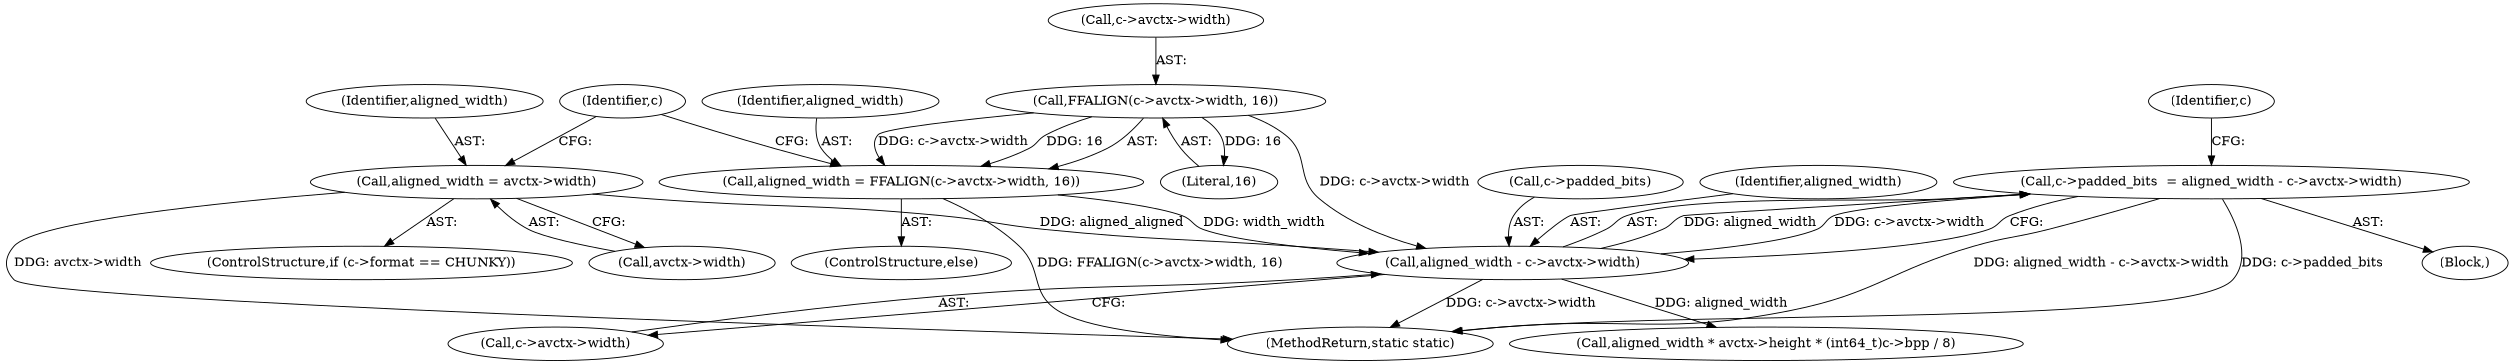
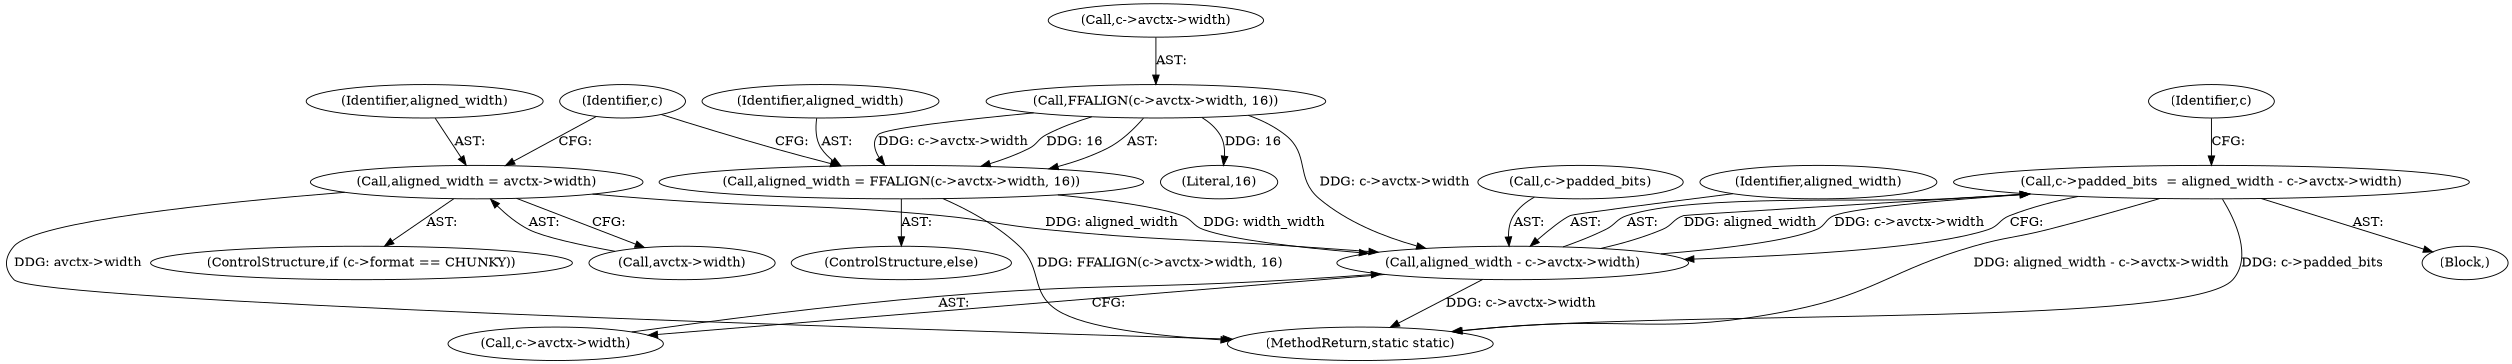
  digraph {
    n1 [label="(Call,c->padded_bits  = aligned_width - c->avctx->width)"]
    n2 [label="(Call,aligned_width - c->avctx->width)"]
    n3 [label="(Block,)"]
    n4 [label="(MethodReturn,static static)"]
    n5 [label="(Call,c->avctx->width)"]
-   n6 [label="(Call,aligned_width * avctx->height * (int64_t)c->bpp / 8)"]
    n7 [label="(Call,aligned_width = avctx->width)"]
    n8 [label="(Call,avctx->width)"]
    n9 [label="(ControlStructure,if (c->format == CHUNKY))"]
    n10 [label="(Call,aligned_width = FFALIGN(c->avctx->width, 16))"]
    n11 [label="(ControlStructure,else)"]
    n12 [label="(Call,FFALIGN(c->avctx->width, 16))"]
    n13 [label="(Literal,16)"]
    n14 [label="(Call,c->padded_bits)"]
    n15 [label="(Call,c->avctx->width)"]
    n16 [label="(Identifier,aligned_width)"]
    n17 [label="(Identifier,aligned_width)"]
    n18 [label="(Identifier,c)"]
    n19 [label="(Identifier,aligned_width)"]
    n20 [label="(Identifier,c)"]
    n1 -> n2 [label="CFG: "]
    n1 -> n3 [label="AST: "]
    n1 -> n4 [label="DDG: c->padded_bits"]
    n1 -> n4 [label="DDG: aligned_width - c->avctx->width"]
    n2 -> n1 [label="AST: "]
    n2 -> n1 [label="DDG: aligned_width"]
    n2 -> n1 [label="DDG: c->avctx->width"]
    n2 -> n4 [label="DDG: c->avctx->width"]
    n2 -> n5 [label="CFG: "]
-   n2 -> n6 [label="DDG: aligned_width"]
    n5 -> n2 [label="AST: "]
-   n7 -> n2 [label="DDG: aligned_aligned"]
+   n7 -> n2 [label="DDG: aligned_width"]
    n7 -> n4 [label="DDG: avctx->width"]
    n7 -> n8 [label="CFG: "]
    n7 -> n9 [label="AST: "]
    n8 -> n7 [label="AST: "]
    n10 -> n2 [label="DDG: width_width"]
    n10 -> n4 [label="DDG: FFALIGN(c->avctx->width, 16)"]
    n10 -> n11 [label="AST: "]
    n12 -> n2 [label="DDG: c->avctx->width"]
    n12 -> n10 [label="AST: "]
    n12 -> n10 [label="DDG: c->avctx->width"]
    n12 -> n10 [label="DDG: 16"]
    n12 -> n13 [label="DDG: 16"]
-   n13 -> n12 [label="AST: "]
    n14 -> n2 [label="AST: "]
    n15 -> n12 [label="AST: "]
    n16 -> n2 [label="AST: "]
    n17 -> n7 [label="AST: "]
    n18 -> n7 [label="CFG: "]
    n18 -> n10 [label="CFG: "]
    n19 -> n10 [label="AST: "]
    n20 -> n1 [label="CFG: "]
  }
